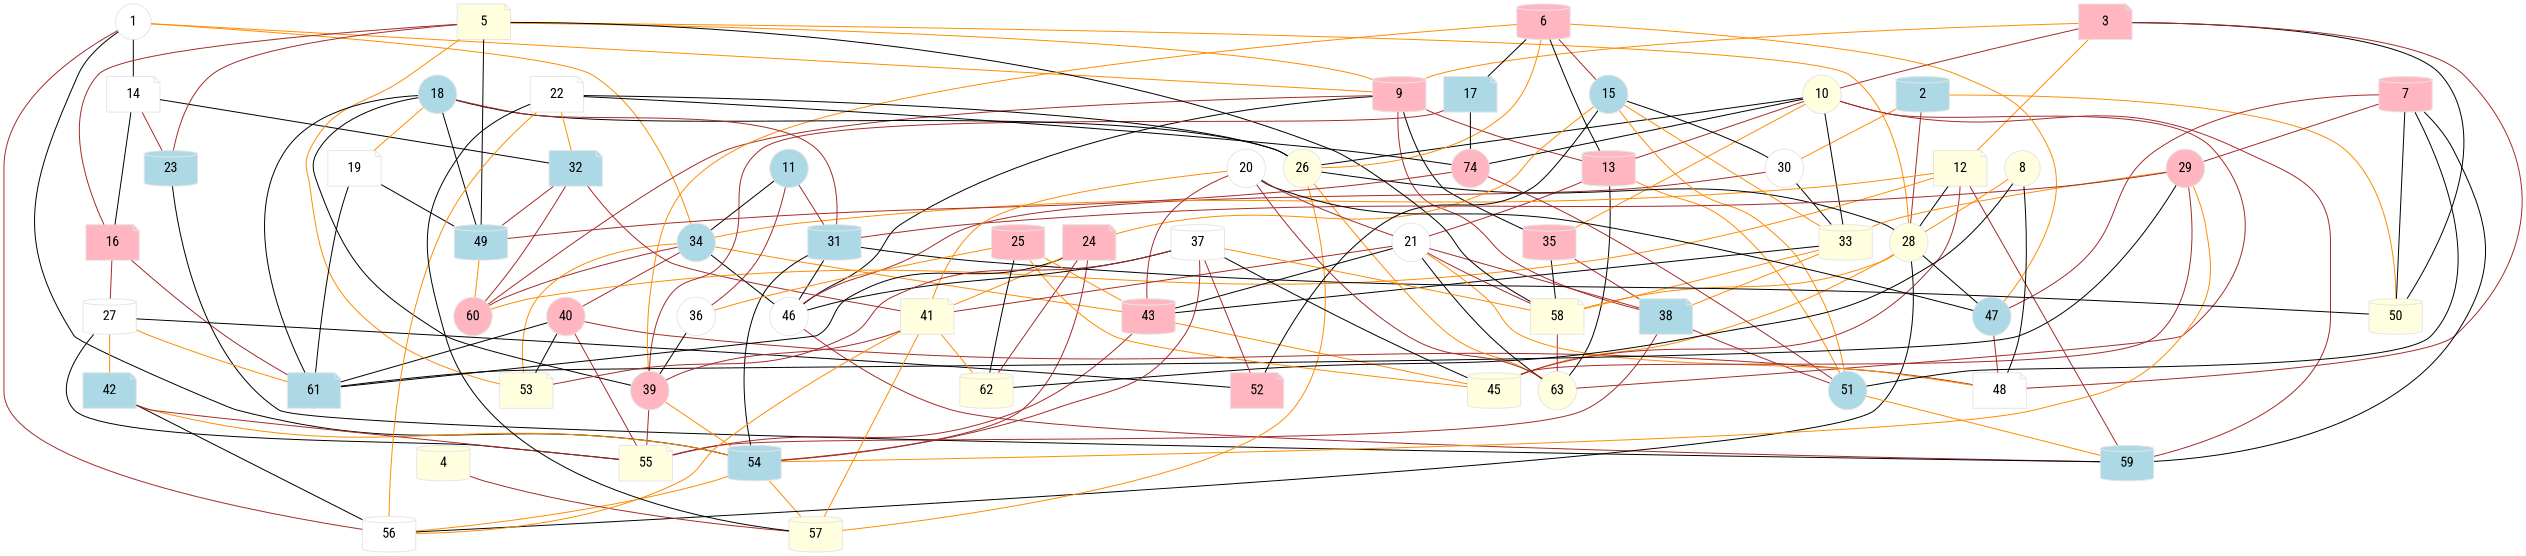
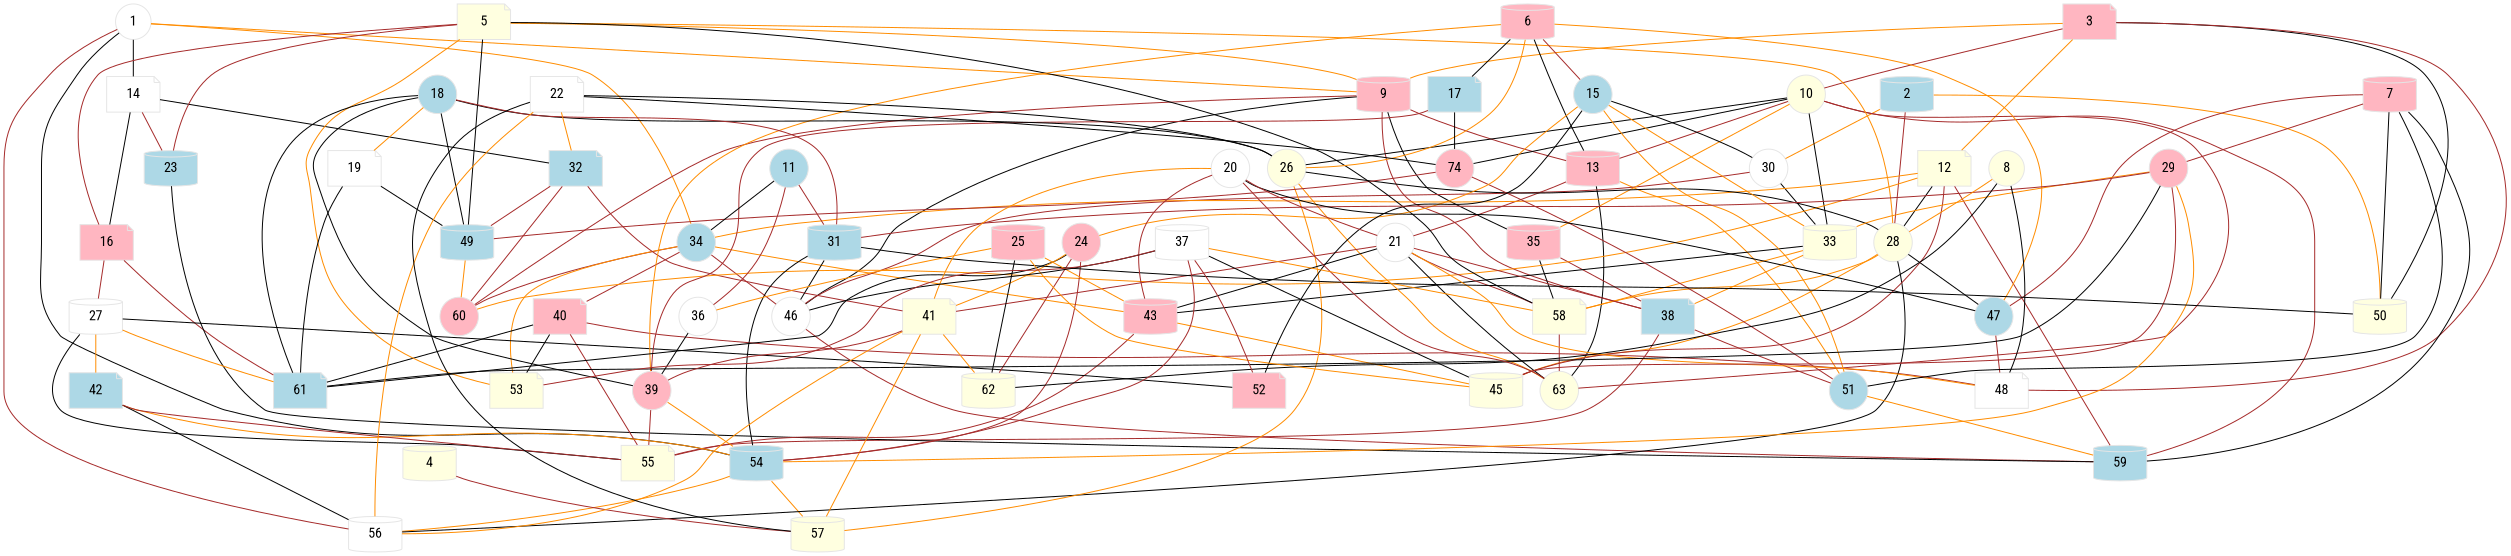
  graph {
    fontname="Roboto Condensed"
    node [color=gray90 fillcolor=lightblue fontname="Roboto Condensed" shape=circle style=filled]
    edge [color=black fontname="Roboto Condensed" weight=1.0]
    1 [fillcolor=white]
    9 [fillcolor=lightpink shape=cylinder]
    14 [fillcolor=white shape=note]
    34
    54 [shape=cylinder]
    56 [fillcolor=white shape=cylinder]
    13 [fillcolor=lightpink shape=cylinder]
    35 [fillcolor=lightpink shape=cylinder]
    38 [shape=note]
    46 [fillcolor=white]
    60 [fillcolor=lightpink]
    16 [fillcolor=lightpink shape=note]
    23 [shape=cylinder]
    32 [shape=note]
    53 [fillcolor=lightyellow shape=note]
    43 [fillcolor=lightpink shape=cylinder]
-   40 [fillcolor=lightpink]
+   40 [fillcolor=lightpink shape=note]
    57 [fillcolor=lightyellow shape=cylinder]
    28 [fillcolor=lightyellow]
    2 [shape=cylinder]
    30 [fillcolor=white]
    50 [fillcolor=lightyellow shape=cylinder]
    58 [fillcolor=lightyellow shape=note]
    47
    45 [fillcolor=lightyellow shape=cylinder]
    33 [fillcolor=lightyellow shape=cylinder]
    3 [fillcolor=lightpink shape=note]
    10 [fillcolor=lightyellow]
    12 [fillcolor=lightyellow shape=note]
    48 [fillcolor=white shape=note]
    26 [fillcolor=lightyellow]
    59 [shape=cylinder]
    n33 [fillcolor=lightpink label=74]
    63 [fillcolor=lightyellow]
    4 [fillcolor=lightyellow shape=cylinder]
    51
    21 [fillcolor=white]
    5 [fillcolor=lightyellow shape=note]
    49 [shape=cylinder]
    27 [fillcolor=white shape=cylinder]
    61 [shape=note]
    6 [fillcolor=lightpink shape=cylinder]
    15
    17 [shape=note]
    39 [fillcolor=lightpink]
-   24 [fillcolor=lightpink shape=note]
+   24 [fillcolor=lightpink]
    52 [fillcolor=lightpink shape=note]
    55 [fillcolor=lightyellow shape=note]
    7 [fillcolor=lightpink shape=cylinder]
    29 [fillcolor=lightpink]
    31 [shape=cylinder]
    8 [fillcolor=lightyellow]
    62 [fillcolor=lightyellow shape=cylinder]
    11
    36 [fillcolor=white]
    41 [fillcolor=lightyellow shape=note]
    42 [shape=note]
    18
    19 [fillcolor=white shape=note]
    20 [fillcolor=white]
    22 [fillcolor=white shape=note]
    25 [fillcolor=lightpink shape=cylinder]
    37 [fillcolor=white shape=cylinder]
    1 -- 9 [color=darkorange]
    1 -- 14
    1 -- 34 [color=darkorange]
    1 -- 54
    1 -- 56 [color=brown]
    9 -- 13 [color=brown]
    9 -- 35
    9 -- 38 [color=brown]
    9 -- 46
    9 -- 60 [color=brown]
    14 -- 16
    14 -- 23 [color=brown]
    14 -- 32
-   34 -- 46
+   34 -- 46 [color=brown]
    34 -- 60 [color=brown]
    34 -- 53 [color=darkorange]
    34 -- 43 [color=darkorange]
    34 -- 40 [color=brown]
    54 -- 56 [color=darkorange]
    54 -- 57 [color=darkorange]
    13 -- 63
    13 -- 51 [color=darkorange]
    13 -- 21 [color=brown]
    35 -- 38 [color=brown]
    35 -- 58
    38 -- 51 [color=brown]
    38 -- 55 [color=brown weight=2.0]
    46 -- 59 [color=brown]
    16 -- 27 [color=brown]
    16 -- 61 [color=brown]
    23 -- 59
    32 -- 60 [color=brown]
    32 -- 49 [color=brown]
    32 -- 41 [color=brown]
    43 -- 45 [color=darkorange]
    43 -- 55 [color=brown]
    40 -- 53
    40 -- 48 [color=brown]
    40 -- 61
    40 -- 55 [color=brown]
    28 -- 56
    28 -- 58 [color=darkorange]
    28 -- 47
    28 -- 45 [color=darkorange]
    2 -- 28 [color=brown]
    2 -- 30 [color=darkorange]
    2 -- 50 [color=darkorange]
    30 -- 46 [color=brown]
    30 -- 33
    58 -- 63 [color=brown]
    47 -- 48 [color=brown]
    33 -- 38 [color=darkorange]
    33 -- 43
    33 -- 58 [color=darkorange]
    3 -- 9 [color=darkorange]
    3 -- 50
    3 -- 10 [color=brown]
    3 -- 12 [color=darkorange]
    3 -- 48 [color=brown]
    10 -- 13 [color=brown]
    10 -- 35 [color=darkorange]
    10 -- 33 [weight=2.0]
    10 -- 26
    10 -- 59 [color=brown]
    10 -- n33
    10 -- 63 [color=brown]
    12 -- 34 [color=darkorange]
    12 -- 60 [color=darkorange weight=2.0]
    12 -- 28 [weight=2.0]
    12 -- 45 [color=brown weight=2.0]
    12 -- 59 [color=brown]
    26 -- 57 [color=darkorange]
    26 -- 28
    26 -- 63 [color=darkorange]
    n33 -- 51 [color=brown]
    n33 -- 49 [color=brown]
    4 -- 57 [color=brown]
    51 -- 59 [color=darkorange]
    21 -- 38 [color=brown]
    21 -- 43
    21 -- 58 [color=brown weight=2.0]
    21 -- 48 [color=darkorange weight=2.0]
    21 -- 63
    21 -- 41 [color=brown]
    5 -- 9 [color=darkorange]
    5 -- 16 [color=brown]
    5 -- 23 [color=brown]
    5 -- 53 [color=darkorange]
    5 -- 28 [color=darkorange]
    5 -- 58
    5 -- 49
    49 -- 60 [color=darkorange]
    27 -- 61 [color=darkorange]
    27 -- 52
    27 -- 55
    27 -- 42 [color=darkorange]
    6 -- 13
    6 -- 47 [color=darkorange]
    6 -- 26 [color=darkorange]
    6 -- 15 [color=brown]
    6 -- 17
    6 -- 39 [color=darkorange]
    15 -- 30
    15 -- 33 [color=darkorange]
    15 -- 51 [color=darkorange]
    15 -- 24 [color=darkorange weight=2.0]
    15 -- 52
    17 -- n33
    17 -- 39 [color=brown]
    39 -- 54 [color=darkorange]
    39 -- 55 [color=brown]
    24 -- 54 [color=brown]
    24 -- 61
    24 -- 62 [color=brown]
    24 -- 41 [color=darkorange]
    7 -- 50
    7 -- 47 [color=brown]
    7 -- 59
    7 -- 51
    7 -- 29 [color=brown]
    29 -- 54 [color=darkorange]
    29 -- 45 [color=brown]
    29 -- 33 [color=darkorange]
    29 -- 61
    29 -- 31 [color=brown]
    31 -- 54
    31 -- 46
    31 -- 50
    8 -- 28 [color=darkorange]
    8 -- 48
    8 -- 62
    11 -- 34
    11 -- 31 [color=brown]
    11 -- 36 [color=brown]
    36 -- 39
    41 -- 56 [color=darkorange]
    41 -- 57 [color=darkorange weight=2.0]
    41 -- 39 [color=brown]
    41 -- 62 [color=darkorange]
    42 -- 54 [color=darkorange]
    42 -- 56
    42 -- 55 [color=brown]
    18 -- 26
    18 -- 49 [weight=2.0]
    18 -- 61
    18 -- 39
    18 -- 31 [color=brown]
    18 -- 19 [color=darkorange]
    19 -- 49
    19 -- 61
    20 -- 43 [color=brown]
    20 -- 47
    20 -- 63 [color=brown]
    20 -- 21 [color=brown]
    20 -- 41 [color=darkorange]
    22 -- 56 [color=darkorange weight=2.0]
    22 -- 32 [color=darkorange]
    22 -- 57
    22 -- 26
    22 -- n33
    25 -- 43 [color=darkorange weight=2.0]
    25 -- 45 [color=darkorange]
    25 -- 62
    25 -- 36 [color=darkorange]
    37 -- 54 [color=brown]
    37 -- 46
    37 -- 53 [color=brown]
    37 -- 58 [color=darkorange]
    37 -- 45
    37 -- 52 [color=brown]
  }
